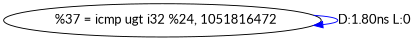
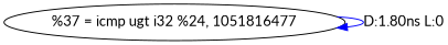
  digraph {
    fontname=Lato
-   n1 [label="  %37 = icmp ugt i32 %24, 1051816472" fontname=Lato]
+   n1 [label="%37 = icmp ugt i32 %24, 1051816477" fontname=Lato]
    n1 -> n1 [color=blue label="D:1.80ns L:0" fontname=Lato]
  }
